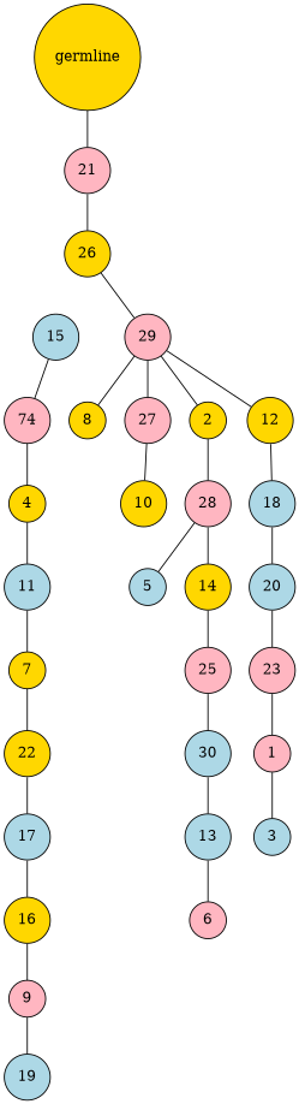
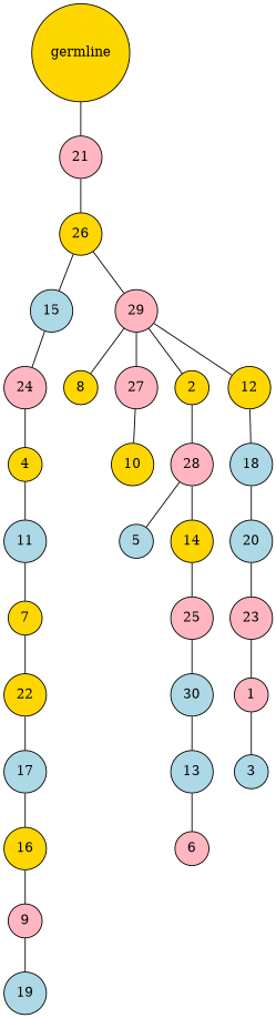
  graph {
    rankdir=UD
    splines=line
    node [fillcolor=gold shape=circle style=filled]
    n1 [label=germline]
    n2 [fillcolor=lightpink label=21]
    n3 [label=26]
    n4 [fillcolor=lightblue label=15]
    n5 [fillcolor=lightpink label=29]
-   n6 [fillcolor=lightpink label=74]
+   n6 [fillcolor=lightpink label=24]
    n7 [label=8]
    n8 [fillcolor=lightpink label=27]
    n9 [label=2]
    n10 [label=12]
    n11 [label=4]
    n12 [fillcolor=lightblue label=11]
    n13 [label=7]
    n14 [label=22]
    n15 [fillcolor=lightblue label=17]
    n16 [label=16]
    n17 [fillcolor=lightpink label=9]
    n18 [fillcolor=lightblue label=19]
    n19 [label=10]
    n20 [fillcolor=lightpink label=28]
    n21 [fillcolor=lightblue label=18]
    n22 [fillcolor=lightblue label=5]
    n23 [label=14]
    n24 [fillcolor=lightpink label=25]
    n25 [fillcolor=lightblue label=30]
    n26 [fillcolor=lightblue label=13]
    n27 [fillcolor=lightpink label=6]
    n28 [fillcolor=lightblue label=20]
    n29 [fillcolor=lightpink label=23]
    n30 [fillcolor=lightpink label=1]
    n31 [fillcolor=lightblue label=3]
    n1 -- n2
    n2 -- n3
+   n3 -- n4
    n3 -- n5
    n4 -- n6
    n5 -- n7
    n5 -- n8
    n5 -- n9
    n5 -- n10
    n6 -- n11
    n8 -- n19
    n9 -- n20
    n10 -- n21
    n11 -- n12
    n12 -- n13
    n13 -- n14
    n14 -- n15
    n15 -- n16
    n16 -- n17
    n17 -- n18
    n20 -- n22
    n20 -- n23
    n21 -- n28
    n23 -- n24
    n24 -- n25
    n25 -- n26
    n26 -- n27
    n28 -- n29
    n29 -- n30
    n30 -- n31
  }
